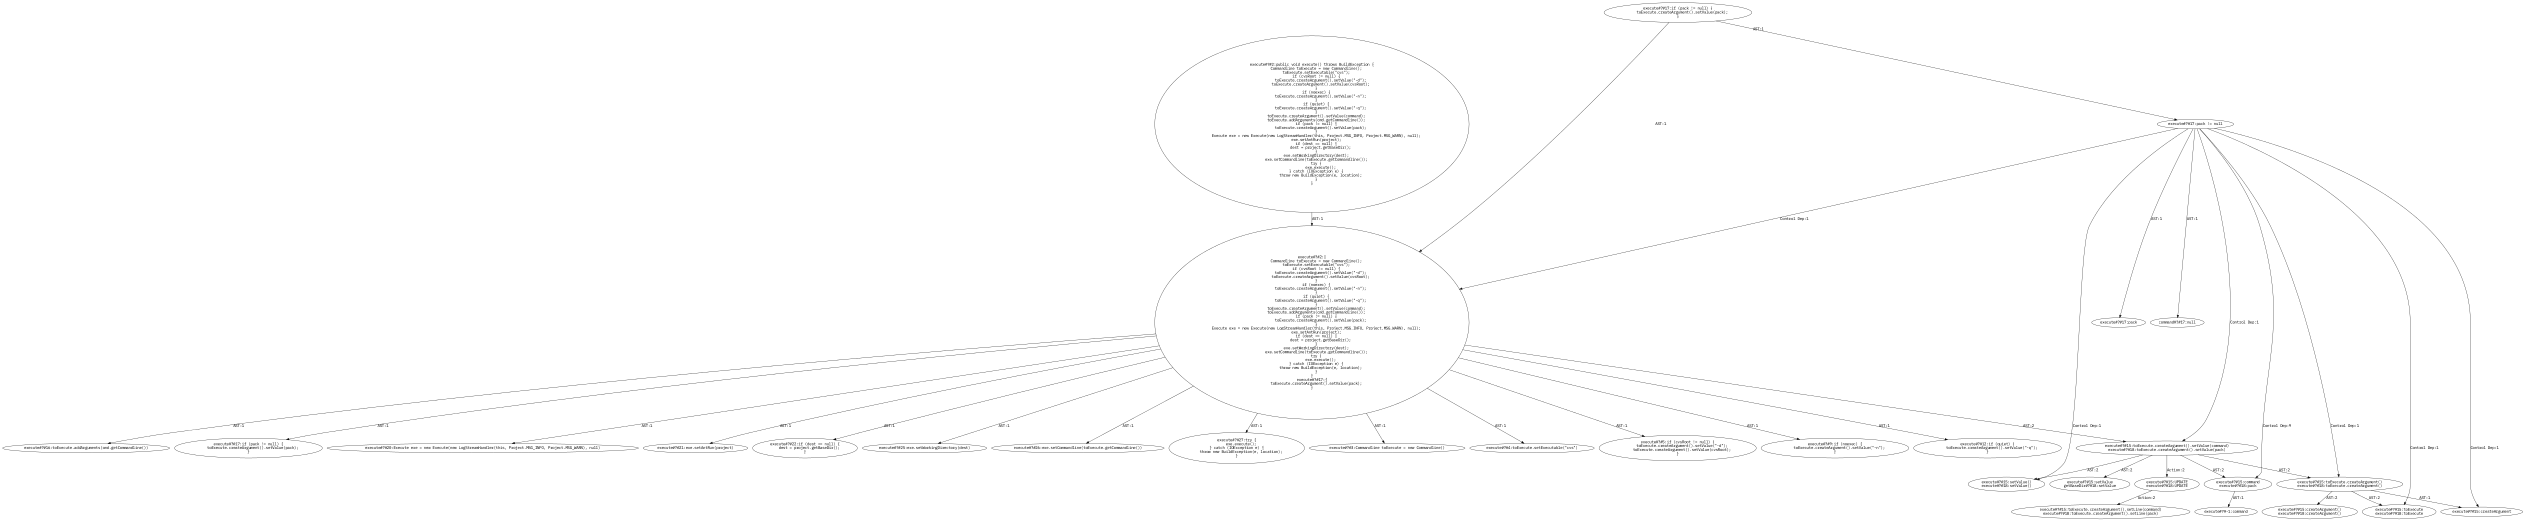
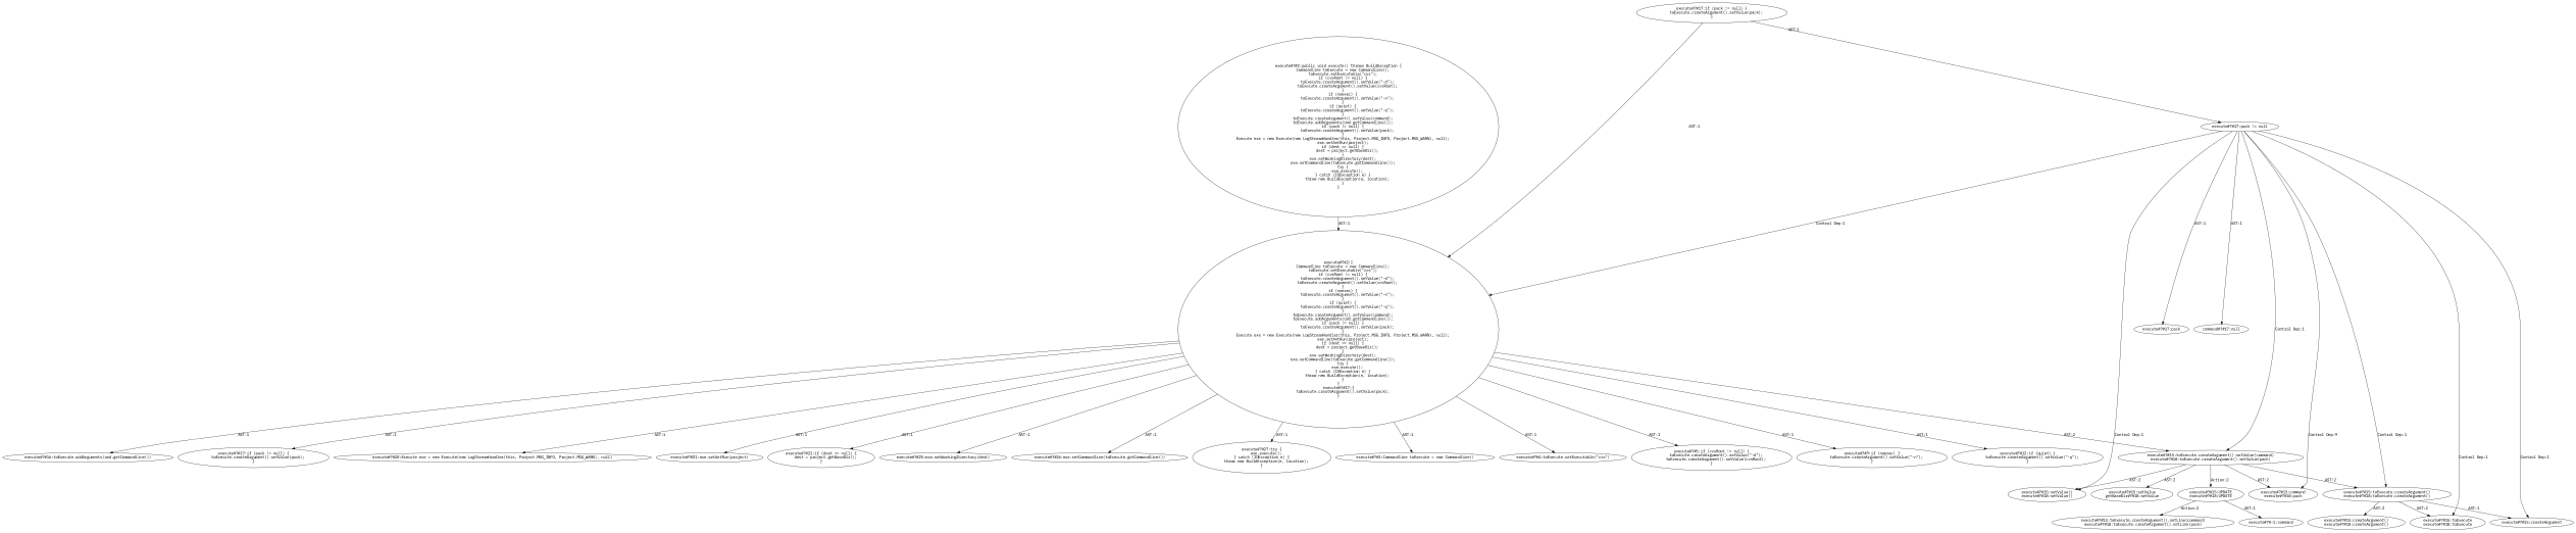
  digraph {
    fontname="IBM Plex Mono"
    node [fontname="IBM Plex Mono" shape=ellipse]
    edge [fontname="IBM Plex Mono"]
    n1 [label="execute#?#15:UPDATE\nexecute#?#18:UPDATE"]
    n2 [label="execute#?#15:toExecute.createArgument().setLine(command)\nexecute#?#18:toExecute.createArgument().setLine(pack)"]
    n3 [label="execute#?#15:toExecute.createArgument().setValue(command)\nexecute#?#18:toExecute.createArgument().setValue(pack)"]
    n4 [label="execute#?#15:setValue\ngetBaseDir#?#18:setValue"]
    n5 [label="execute#?#15:toExecute.createArgument()\nexecute#?#18:toExecute.createArgument()"]
    n6 [label="execute#?#15:setValue()\nexecute#?#18:setValue()"]
    n7 [label="execute#?#15:command\nexecute#?#18:pack"]
    n8 [label="execute#?#15:createArgument"]
    n9 [label="execute#?#15:toExecute\nexecute#?#18:toExecute"]
    n10 [label="execute#?#15:createArgument()\nexecute#?#18:createArgument()"]
    n11 [label="execute#?#-1:command"]
    n12 [label="execute#?#2:\{\n    Commandline toExecute = new Commandline();\n    toExecute.setExecutable(\"cvs\");\n    if (cvsRoot != null) \{\n        toExecute.createArgument().setValue(\"-d\");\n        toExecute.createArgument().setValue(cvsRoot);\n    \}\n    if (noexec) \{\n        toExecute.createArgument().setValue(\"-n\");\n    \}\n    if (quiet) \{\n        toExecute.createArgument().setValue(\"-q\");\n    \}\n    toExecute.createArgument().setValue(command);\n    toExecute.addArguments(cmd.getCommandline());\n    if (pack != null) \{\n        toExecute.createArgument().setValue(pack);\n    \}\n    Execute exe = new Execute(new LogStreamHandler(this, Project.MSG_INFO, Project.MSG_WARN), null);\n    exe.setAntRun(project);\n    if (dest == null) \{\n        dest = project.getBaseDir();\n    \}\n    exe.setWorkingDirectory(dest);\n    exe.setCommandline(toExecute.getCommandline());\n    try \{\n        exe.execute();\n    \} catch (IOException e) \{\n        throw new BuildException(e, location);\n    \}\n\}\nexecute#?#17:\{\n    toExecute.createArgument().setValue(pack);\n\}"]
    n13 [label="execute#?#3:Commandline toExecute = new Commandline()"]
    n14 [label="execute#?#4:toExecute.setExecutable(\"cvs\")"]
    n15 [label="execute#?#5:if (cvsRoot != null) \{\n    toExecute.createArgument().setValue(\"-d\");\n    toExecute.createArgument().setValue(cvsRoot);\n\}"]
    n16 [label="execute#?#9:if (noexec) \{\n    toExecute.createArgument().setValue(\"-n\");\n\}"]
    n17 [label="execute#?#12:if (quiet) \{\n    toExecute.createArgument().setValue(\"-q\");\n\}"]
    n18 [label="execute#?#16:toExecute.addArguments(cmd.getCommandline())"]
    n19 [label="execute#?#17:if (pack != null) \{\n    toExecute.createArgument().setValue(pack);\n\}"]
    n20 [label="execute#?#20:Execute exe = new Execute(new LogStreamHandler(this, Project.MSG_INFO, Project.MSG_WARN), null)"]
    n21 [label="execute#?#21:exe.setAntRun(project)"]
    n22 [label="execute#?#22:if (dest == null) \{\n    dest = project.getBaseDir();\n\}"]
    n23 [label="execute#?#25:exe.setWorkingDirectory(dest)"]
    n24 [label="execute#?#26:exe.setCommandline(toExecute.getCommandline())"]
    n25 [label="execute#?#27:try \{\n    exe.execute();\n\} catch (IOException e) \{\n    throw new BuildException(e, location);\n\}"]
    n26 [label="execute#?#2:public void execute() throws BuildException \{\n    Commandline toExecute = new Commandline();\n    toExecute.setExecutable(\"cvs\");\n    if (cvsRoot != null) \{\n        toExecute.createArgument().setValue(\"-d\");\n        toExecute.createArgument().setValue(cvsRoot);\n    \}\n    if (noexec) \{\n        toExecute.createArgument().setValue(\"-n\");\n    \}\n    if (quiet) \{\n        toExecute.createArgument().setValue(\"-q\");\n    \}\n    toExecute.createArgument().setValue(command);\n    toExecute.addArguments(cmd.getCommandline());\n    if (pack != null) \{\n        toExecute.createArgument().setValue(pack);\n    \}\n    Execute exe = new Execute(new LogStreamHandler(this, Project.MSG_INFO, Project.MSG_WARN), null);\n    exe.setAntRun(project);\n    if (dest == null) \{\n        dest = project.getBaseDir();\n    \}\n    exe.setWorkingDirectory(dest);\n    exe.setCommandline(toExecute.getCommandline());\n    try \{\n        exe.execute();\n    \} catch (IOException e) \{\n        throw new BuildException(e, location);\n    \}\n\}"]
    n27 [label="execute#?#17:if (pack != null) \{\n    toExecute.createArgument().setValue(pack);\n\}"]
    n28 [label="execute#?#17:pack != null"]
    n29 [label="execute#?#17:pack"]
    n30 [label="command#?#17:null"]
    n1 -> n2 [label="Action:2"]
    n3 -> n1 [label="Action:2"]
    n3 -> n4 [label="AST:2"]
    n3 -> n5 [label="AST:2"]
    n3 -> n6 [label="AST:2"]
    n3 -> n7 [label="AST:2"]
    n5 -> n8 [label="AST:1"]
    n5 -> n9 [label="AST:2"]
    n5 -> n10 [label="AST:2"]
-   n7 -> n11 [label="AST:1"]
+   n1 -> n11 [label="AST:1"]
    n12 -> n3 [label="AST:2"]
    n12 -> n13 [label="AST:1"]
    n12 -> n14 [label="AST:1"]
    n12 -> n15 [label="AST:1"]
    n12 -> n16 [label="AST:1"]
    n12 -> n17 [label="AST:1"]
    n12 -> n18 [label="AST:1"]
    n12 -> n19 [label="AST:1"]
    n12 -> n20 [label="AST:1"]
    n12 -> n21 [label="AST:1"]
    n12 -> n22 [label="AST:1"]
    n12 -> n23 [label="AST:1"]
    n12 -> n24 [label="AST:1"]
    n12 -> n25 [label="AST:1"]
    n26 -> n12 [label="AST:1"]
    n27 -> n12 [label="AST:1"]
    n27 -> n28 [label="AST:1"]
    n28 -> n3 [label="Control Dep:1"]
    n28 -> n5 [label="Control Dep:1"]
    n28 -> n6 [label="Control Dep:1"]
    n28 -> n7 [label="Control Dep:9"]
    n28 -> n8 [label="Control Dep:1"]
    n28 -> n9 [label="Control Dep:1"]
    n28 -> n12 [label="Control Dep:1"]
    n28 -> n29 [label="AST:1"]
    n28 -> n30 [label="AST:1"]
  }
